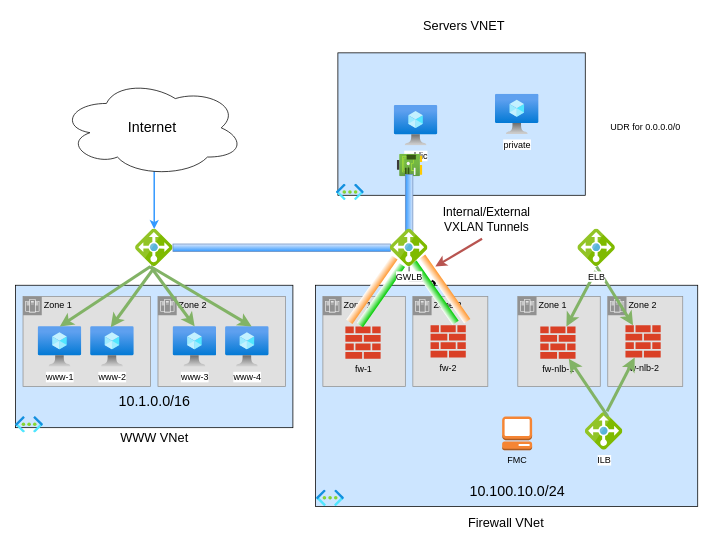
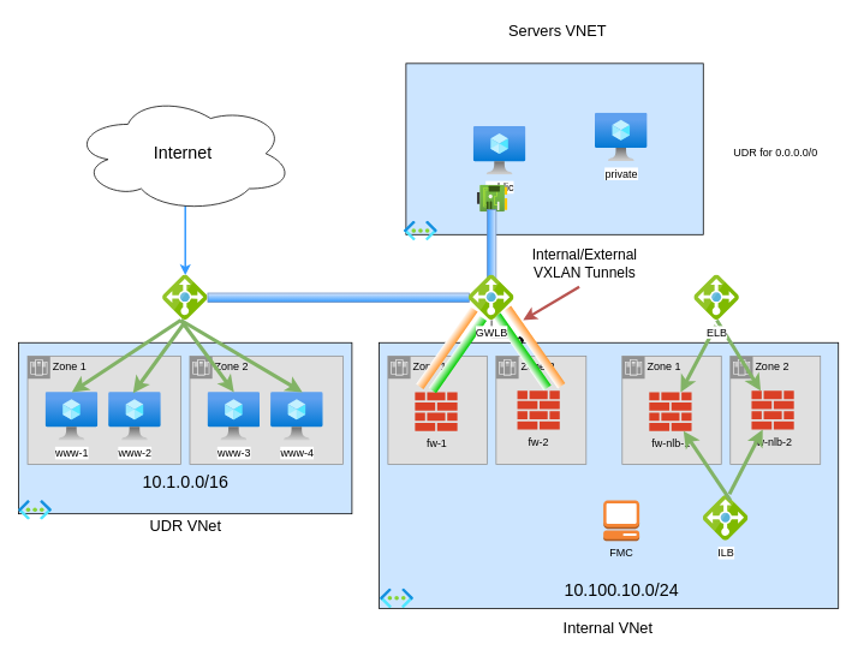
  <mxCell id="0" />
  <mxCell id="1" parent="0" />
  <mxCell id="2" value="" style="rounded=0;whiteSpace=wrap;html=1;fillColor=#CCE5FF;" parent="1" vertex="1"><mxGeometry x="20" y="380" width="370" height="190" as="geometry" /></mxCell>
  <mxCell id="3" value="Zone 1" style="shape=mxgraph.ibm.box;prType=zone;fontStyle=0;verticalAlign=top;align=left;spacingLeft=32;spacingTop=4;fillColor=#E0E0E0;rounded=0;whiteSpace=wrap;html=1;strokeColor=#919191;strokeWidth=1;dashed=0;container=1;spacing=-4;collapsible=0;expand=0;recursiveResize=0;" parent="1" vertex="1"><mxGeometry x="30" y="395" width="170" height="120" as="geometry" /></mxCell>
  <mxCell id="4" value="www-1" style="aspect=fixed;html=1;points=[];align=center;image;fontSize=12;image=img/lib/azure2/compute/Virtual_Machine.svg;" parent="3" vertex="1"><mxGeometry x="20" y="40" width="58.22" height="54" as="geometry" /></mxCell>
  <mxCell id="5" value="www-2" style="aspect=fixed;html=1;points=[];align=center;image;fontSize=12;image=img/lib/azure2/compute/Virtual_Machine.svg;" parent="3" vertex="1"><mxGeometry x="90" y="40" width="58.22" height="54" as="geometry" /></mxCell>
  <mxCell id="6" value="" style="aspect=fixed;html=1;points=[];align=center;image;fontSize=12;image=img/lib/azure2/networking/Virtual_Networks.svg;" parent="1" vertex="1"><mxGeometry x="20" y="555" width="37" height="22.09" as="geometry" /></mxCell>
  <mxCell id="7" value="Zone 2" style="shape=mxgraph.ibm.box;prType=zone;fontStyle=0;verticalAlign=top;align=left;spacingLeft=32;spacingTop=4;fillColor=#E0E0E0;rounded=0;whiteSpace=wrap;html=1;strokeColor=#919191;strokeWidth=1;dashed=0;container=1;spacing=-4;collapsible=0;expand=0;recursiveResize=0;" parent="1" vertex="1"><mxGeometry x="210" y="395" width="170" height="120" as="geometry" /></mxCell>
  <mxCell id="8" value="www-3" style="aspect=fixed;html=1;points=[];align=center;image;fontSize=12;image=img/lib/azure2/compute/Virtual_Machine.svg;" parent="7" vertex="1"><mxGeometry x="20" y="40" width="58.22" height="54" as="geometry" /></mxCell>
  <mxCell id="9" value="www-4" style="aspect=fixed;html=1;points=[];align=center;image;fontSize=12;image=img/lib/azure2/compute/Virtual_Machine.svg;" parent="7" vertex="1"><mxGeometry x="90" y="40" width="58.22" height="54" as="geometry" /></mxCell>
- <mxCell id="10" value="WWW VNet" style="text;html=1;align=center;verticalAlign=middle;resizable=0;points=[];autosize=1;strokeColor=none;fillColor=none;fontSize=17;" parent="1" vertex="1"><mxGeometry x="150" y="570" width="110" height="30" as="geometry" /></mxCell>
+ <mxCell id="10" value="UDR VNet" style="text;html=1;align=center;verticalAlign=middle;resizable=0;points=[];autosize=1;strokeColor=none;fillColor=none;fontSize=17;" parent="1" vertex="1"><mxGeometry x="150" y="570" width="110" height="30" as="geometry" /></mxCell>
  <mxCell id="11" value="" style="endArrow=classic;html=1;rounded=0;entryX=0.498;entryY=0;entryDx=0;entryDy=0;entryPerimeter=0;fillColor=#d5e8d4;strokeColor=#82b366;strokeWidth=4;" parent="1" target="8" edge="1"><mxGeometry width="50" height="50" relative="1" as="geometry"><mxPoint x="200" y="355" as="sourcePoint" /><mxPoint x="440" y="565" as="targetPoint" /></mxGeometry></mxCell>
  <mxCell id="12" value="" style="sketch=0;aspect=fixed;html=1;points=[];align=center;image;fontSize=12;image=img/lib/mscae/Load_Balancer_feature.svg;fillColor=#CCE5FF;" parent="1" vertex="1"><mxGeometry x="180" y="305" width="50" height="50" as="geometry" /></mxCell>
  <mxCell id="13" value="" style="endArrow=classic;html=1;rounded=0;fillColor=#d5e8d4;strokeColor=#82b366;strokeWidth=4;entryX=0.601;entryY=0;entryDx=0;entryDy=0;entryPerimeter=0;" parent="1" target="9" edge="1"><mxGeometry width="50" height="50" relative="1" as="geometry"><mxPoint x="200" y="355" as="sourcePoint" /><mxPoint x="243.994" y="430" as="targetPoint" /></mxGeometry></mxCell>
  <mxCell id="14" value="" style="endArrow=classic;html=1;rounded=0;exitX=0.48;exitY=1.06;exitDx=0;exitDy=0;exitPerimeter=0;fillColor=#d5e8d4;strokeColor=#82b366;strokeWidth=4;entryX=0.464;entryY=0.019;entryDx=0;entryDy=0;entryPerimeter=0;" parent="1" source="12" target="5" edge="1"><mxGeometry width="50" height="50" relative="1" as="geometry"><mxPoint x="225" y="370" as="sourcePoint" /><mxPoint x="278.994" y="455" as="targetPoint" /></mxGeometry></mxCell>
  <mxCell id="15" value="" style="endArrow=classic;html=1;rounded=0;entryX=0.498;entryY=0;entryDx=0;entryDy=0;entryPerimeter=0;fillColor=#d5e8d4;strokeColor=#82b366;strokeWidth=4;" parent="1" target="4" edge="1"><mxGeometry width="50" height="50" relative="1" as="geometry"><mxPoint x="200" y="355" as="sourcePoint" /><mxPoint x="288.994" y="465" as="targetPoint" /></mxGeometry></mxCell>
  <mxCell id="16" value="10.1.0.0/16" style="text;html=1;align=center;verticalAlign=middle;resizable=0;points=[];autosize=1;strokeColor=none;fillColor=none;fontSize=19;" parent="1" vertex="1"><mxGeometry x="145" y="515" width="120" height="40" as="geometry" /></mxCell>
  <mxCell id="17" style="rounded=0;orthogonalLoop=1;jettySize=auto;html=1;strokeWidth=2;strokeColor=#3399FF;" parent="1" target="12" edge="1"><mxGeometry relative="1" as="geometry"><mxPoint x="205" y="225" as="sourcePoint" /></mxGeometry></mxCell>
  <mxCell id="18" value="Internet" style="ellipse;shape=cloud;whiteSpace=wrap;html=1;fontSize=19;" parent="1" vertex="1"><mxGeometry x="80" y="105" width="245" height="130" as="geometry" /></mxCell>
  <mxCell id="19" value="" style="rounded=0;whiteSpace=wrap;html=1;fillColor=#CCE5FF;" parent="1" vertex="1"><mxGeometry x="420" y="380" width="510" height="295" as="geometry" /></mxCell>
- <mxCell id="20" value="Firewall VNet" style="text;html=1;align=center;verticalAlign=middle;resizable=0;points=[];autosize=1;strokeColor=none;fillColor=none;fontSize=17;" parent="1" vertex="1"><mxGeometry x="614.11" y="682.91" width="120" height="30" as="geometry" /></mxCell>
+ <mxCell id="20" value="Internal VNet" style="text;html=1;align=center;verticalAlign=middle;resizable=0;points=[];autosize=1;strokeColor=none;fillColor=none;fontSize=17;" parent="1" vertex="1"><mxGeometry x="614.11" y="682.91" width="120" height="30" as="geometry" /></mxCell>
  <mxCell id="21" value="Zone 1" style="shape=mxgraph.ibm.box;prType=zone;fontStyle=0;verticalAlign=top;align=left;spacingLeft=32;spacingTop=4;fillColor=#E0E0E0;rounded=0;whiteSpace=wrap;html=1;strokeColor=#919191;strokeWidth=1;dashed=0;container=1;spacing=-4;collapsible=0;expand=0;recursiveResize=0;" parent="1" vertex="1"><mxGeometry x="430" y="395" width="110" height="120" as="geometry" /></mxCell>
  <mxCell id="22" value="fw-1" style="sketch=0;pointerEvents=1;shadow=0;dashed=0;html=1;strokeColor=none;labelPosition=center;verticalLabelPosition=bottom;verticalAlign=top;outlineConnect=0;align=center;shape=mxgraph.office.concepts.firewall;fillColor=#DA4026;" parent="21" vertex="1"><mxGeometry x="30" y="40" width="47" height="43" as="geometry" /></mxCell>
  <mxCell id="23" value="Zone 2" style="shape=mxgraph.ibm.box;prType=zone;fontStyle=0;verticalAlign=top;align=left;spacingLeft=32;spacingTop=4;fillColor=#E0E0E0;rounded=0;whiteSpace=wrap;html=1;strokeColor=#919191;strokeWidth=1;dashed=0;container=1;spacing=-4;collapsible=0;expand=0;recursiveResize=0;" parent="1" vertex="1"><mxGeometry x="550" y="395" width="100" height="120" as="geometry" /></mxCell>
  <mxCell id="24" value="fw-2" style="sketch=0;pointerEvents=1;shadow=0;dashed=0;html=1;strokeColor=none;labelPosition=center;verticalLabelPosition=bottom;verticalAlign=top;outlineConnect=0;align=center;shape=mxgraph.office.concepts.firewall;fillColor=#DA4026;" parent="23" vertex="1"><mxGeometry x="23.61" y="38.5" width="47" height="43" as="geometry" /></mxCell>
  <mxCell id="25" value="" style="edgeStyle=orthogonalEdgeStyle;rounded=0;orthogonalLoop=1;jettySize=auto;html=1;" edge="1" parent="1" source="48" target="32"><mxGeometry relative="1" as="geometry" /></mxCell>
  <mxCell id="26" value="10.100.10.0/24" style="text;html=1;align=center;verticalAlign=middle;resizable=0;points=[];autosize=1;strokeColor=none;fillColor=none;fontSize=19;" parent="1" vertex="1"><mxGeometry x="614.11" y="635" width="150" height="40" as="geometry" /></mxCell>
  <mxCell id="27" value="" style="rounded=0;whiteSpace=wrap;html=1;fillColor=#dae8fc;strokeColor=#6c8ebf;gradientColor=#3399FF;" parent="1" vertex="1"><mxGeometry x="230" y="325" width="290" height="10" as="geometry" /></mxCell>
  <mxCell id="28" value="" style="aspect=fixed;html=1;points=[];align=center;image;fontSize=12;image=img/lib/azure2/networking/Virtual_Networks.svg;" parent="1" vertex="1"><mxGeometry x="421.48" y="653" width="37" height="22.09" as="geometry" /></mxCell>
  <mxCell id="29" value="" style="rounded=0;whiteSpace=wrap;html=1;fillColor=default;strokeColor=none;gradientColor=#FF9933;rotation=-55;" parent="1" vertex="1"><mxGeometry x="442.87" y="380.9" width="105" height="10" as="geometry" /></mxCell>
  <mxCell id="30" value="" style="rounded=0;whiteSpace=wrap;html=1;fillColor=default;strokeColor=none;gradientColor=#00CC00;rotation=-55;" parent="1" vertex="1"><mxGeometry x="458.48" y="387.98" width="97.87" height="10" as="geometry" /></mxCell>
  <mxCell id="31" value="" style="rounded=0;whiteSpace=wrap;html=1;fillColor=default;strokeColor=none;gradientColor=#FF9933;rotation=-125;" parent="1" vertex="1"><mxGeometry x="540" y="380" width="105" height="10" as="geometry" /></mxCell>
  <mxCell id="32" value="" style="rounded=0;whiteSpace=wrap;html=1;fillColor=default;strokeColor=none;gradientColor=#00CC00;rotation=235;" parent="1" vertex="1"><mxGeometry x="530" y="385" width="97.87" height="10" as="geometry" /></mxCell>
  <mxCell id="33" value="Internal/External&lt;br style=&quot;font-size: 16px;&quot;&gt;VXLAN Tunnels" style="text;html=1;align=center;verticalAlign=middle;resizable=0;points=[];autosize=1;strokeColor=none;fillColor=none;fontSize=16;" parent="1" vertex="1"><mxGeometry x="578.22" y="267.09" width="140" height="50" as="geometry" /></mxCell>
  <mxCell id="34" value="" style="endArrow=classic;html=1;rounded=0;strokeColor=#b85450;strokeWidth=3;fontSize=16;exitX=0.458;exitY=1.02;exitDx=0;exitDy=0;exitPerimeter=0;fillColor=#f8cecc;" parent="1" source="33" edge="1"><mxGeometry width="50" height="50" relative="1" as="geometry"><mxPoint x="470" y="555" as="sourcePoint" /><mxPoint x="580" y="355" as="targetPoint" /></mxGeometry></mxCell>
  <mxCell id="35" value="" style="rounded=0;whiteSpace=wrap;html=1;fillColor=#CCE5FF;" vertex="1" parent="1"><mxGeometry x="450" y="70" width="330" height="190" as="geometry" /></mxCell>
  <mxCell id="36" value="" style="aspect=fixed;html=1;points=[];align=center;image;fontSize=12;image=img/lib/azure2/networking/Virtual_Networks.svg;" vertex="1" parent="1"><mxGeometry x="448" y="245" width="37" height="22.09" as="geometry" /></mxCell>
  <mxCell id="37" value="public" style="aspect=fixed;html=1;points=[];align=center;image;fontSize=12;image=img/lib/azure2/compute/Virtual_Machine.svg;" vertex="1" parent="1"><mxGeometry x="525" y="140" width="58.22" height="54" as="geometry" /></mxCell>
  <mxCell id="38" value="" style="image;aspect=fixed;html=1;points=[];align=center;fontSize=12;image=img/lib/azure2/networking/Network_Interfaces.svg;" vertex="1" parent="1"><mxGeometry x="529.11" y="205" width="34" height="30" as="geometry" /></mxCell>
  <mxCell id="39" value="" style="rounded=0;whiteSpace=wrap;html=1;fillColor=#dae8fc;strokeColor=#6c8ebf;gradientColor=#3399FF;rotation=90;" vertex="1" parent="1"><mxGeometry x="505" y="267.09" width="80" height="10" as="geometry" /></mxCell>
  <mxCell id="40" value="Servers VNET" style="text;html=1;align=center;verticalAlign=middle;resizable=0;points=[];autosize=1;strokeColor=none;fillColor=none;fontSize=17;" vertex="1" parent="1"><mxGeometry x="552.87" y="20" width="130" height="30" as="geometry" /></mxCell>
  <mxCell id="41" value="Zone 1" style="shape=mxgraph.ibm.box;prType=zone;fontStyle=0;verticalAlign=top;align=left;spacingLeft=32;spacingTop=4;fillColor=#E0E0E0;rounded=0;whiteSpace=wrap;html=1;strokeColor=#919191;strokeWidth=1;dashed=0;container=1;spacing=-4;collapsible=0;expand=0;recursiveResize=0;" vertex="1" parent="1"><mxGeometry x="690" y="395" width="110" height="120" as="geometry" /></mxCell>
  <mxCell id="42" value="fw-nlb-1" style="sketch=0;pointerEvents=1;shadow=0;dashed=0;html=1;strokeColor=none;labelPosition=center;verticalLabelPosition=bottom;verticalAlign=top;outlineConnect=0;align=center;shape=mxgraph.office.concepts.firewall;fillColor=#DA4026;" vertex="1" parent="41"><mxGeometry x="30" y="40" width="47" height="43" as="geometry" /></mxCell>
  <mxCell id="43" value="Zone 2" style="shape=mxgraph.ibm.box;prType=zone;fontStyle=0;verticalAlign=top;align=left;spacingLeft=32;spacingTop=4;fillColor=#E0E0E0;rounded=0;whiteSpace=wrap;html=1;strokeColor=#919191;strokeWidth=1;dashed=0;container=1;spacing=-4;collapsible=0;expand=0;recursiveResize=0;" vertex="1" parent="1"><mxGeometry x="810" y="395" width="100" height="120" as="geometry" /></mxCell>
  <mxCell id="44" value="fw-nlb-2" style="sketch=0;pointerEvents=1;shadow=0;dashed=0;html=1;strokeColor=none;labelPosition=center;verticalLabelPosition=bottom;verticalAlign=top;outlineConnect=0;align=center;shape=mxgraph.office.concepts.firewall;fillColor=#DA4026;" vertex="1" parent="43"><mxGeometry x="23.61" y="38.5" width="47" height="43" as="geometry" /></mxCell>
  <mxCell id="45" value="ILB" style="sketch=0;aspect=fixed;html=1;points=[];align=center;image;fontSize=12;image=img/lib/mscae/Load_Balancer_feature.svg;fillColor=#CCE5FF;" vertex="1" parent="1"><mxGeometry x="780" y="550" width="50" height="50" as="geometry" /></mxCell>
  <mxCell id="46" value="" style="endArrow=classic;html=1;rounded=0;fillColor=#d5e8d4;strokeColor=#82b366;strokeWidth=4;exitX=0.6;exitY=0.1;exitDx=0;exitDy=0;exitPerimeter=0;" edge="1" parent="1" source="45" target="42"><mxGeometry width="50" height="50" relative="1" as="geometry"><mxPoint x="800" y="550" as="sourcePoint" /><mxPoint x="935" y="630" as="targetPoint" /></mxGeometry></mxCell>
  <mxCell id="47" value="" style="endArrow=classic;html=1;rounded=0;fillColor=#d5e8d4;strokeColor=#82b366;strokeWidth=4;exitX=0.58;exitY=-0.04;exitDx=0;exitDy=0;exitPerimeter=0;" edge="1" parent="1" source="45" target="44"><mxGeometry width="50" height="50" relative="1" as="geometry"><mxPoint x="820" y="565" as="sourcePoint" /><mxPoint x="768" y="488" as="targetPoint" /></mxGeometry></mxCell>
  <mxCell id="48" value="GWLB" style="sketch=0;aspect=fixed;html=1;points=[];align=center;image;fontSize=12;image=img/lib/mscae/Load_Balancer_feature.svg;fillColor=#CCE5FF;" parent="1" vertex="1"><mxGeometry x="520" y="305" width="50" height="50" as="geometry" /></mxCell>
  <mxCell id="49" value="" style="endArrow=classic;html=1;rounded=0;fillColor=#d5e8d4;strokeColor=#82b366;strokeWidth=4;exitX=0.48;exitY=1.12;exitDx=0;exitDy=0;exitPerimeter=0;" edge="1" parent="1" source="51" target="42"><mxGeometry width="50" height="50" relative="1" as="geometry"><mxPoint x="820" y="565" as="sourcePoint" /><mxPoint x="768" y="488" as="targetPoint" /></mxGeometry></mxCell>
  <mxCell id="50" value="" style="endArrow=classic;html=1;rounded=0;fillColor=#d5e8d4;strokeColor=#82b366;strokeWidth=4;exitX=0.5;exitY=1;exitDx=0;exitDy=0;exitPerimeter=0;" edge="1" parent="1" source="51" target="44"><mxGeometry width="50" height="50" relative="1" as="geometry"><mxPoint x="804" y="371" as="sourcePoint" /><mxPoint x="765" y="445" as="targetPoint" /></mxGeometry></mxCell>
  <mxCell id="51" value="ELB" style="sketch=0;aspect=fixed;html=1;points=[];align=center;image;fontSize=12;image=img/lib/mscae/Load_Balancer_feature.svg;fillColor=#CCE5FF;" vertex="1" parent="1"><mxGeometry x="770" y="305" width="50" height="50" as="geometry" /></mxCell>
  <mxCell id="52" value="private" style="aspect=fixed;html=1;points=[];align=center;image;fontSize=12;image=img/lib/azure2/compute/Virtual_Machine.svg;" vertex="1" parent="1"><mxGeometry x="660" width="58.22" height="54" as="geometry" y="125" /></mxCell>
  <mxCell id="53" value="UDR for 0.0.0.0/0" style="text;html=1;align=center;verticalAlign=middle;resizable=0;points=[];autosize=1;strokeColor=none;fillColor=none;" vertex="1" parent="1"><mxGeometry x="800" y="155" width="120" height="30" as="geometry" /></mxCell>
  <mxCell id="54" value="FMC" style="outlineConnect=0;dashed=0;verticalLabelPosition=bottom;verticalAlign=top;align=center;html=1;shape=mxgraph.aws3.management_console;fillColor=#F58534;gradientColor=none;" vertex="1" parent="1"><mxGeometry x="669.11" y="555" width="40" height="45" as="geometry" /></mxCell>
